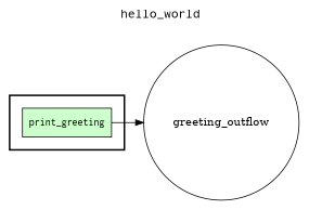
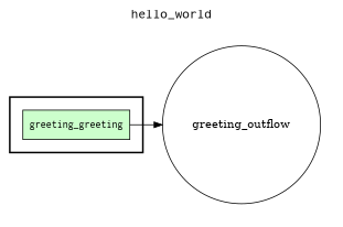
  digraph {
    fontname=Courier
    fontsize=18
    label=hello_world
    labelloc=t
    rankdir=LR
    node [peripheries=1]
-   print_greeting [fillcolor="#CCFFCC" fontname=Courier shape=box style=filled]
+   print_greeting [fillcolor="#CCFFCC" fontname=Courier shape=box style=filled label=greeting_greeting]
    greeting_outflow [fillcolor="#FFFFFF" shape=circle width=0.2]
    subgraph cluster_1 {
      color=black
      label=""
      penwidth=2
      subgraph cluster_2 {
        color=white
        label=""
        penwidth=2
        print_greeting
      }
    }
    subgraph cluster_3 {
      color=white
      label=""
      penwidth=2
      subgraph cluster_4 {
        color=white
        label=""
        penwidth=2
      }
    }
    subgraph cluster_5 {
      color=white
      label=""
      penwidth=2
      subgraph cluster_6 {
        color=white
        label=""
        penwidth=2
        greeting_outflow
      }
    }
    print_greeting -> greeting_outflow
  }
